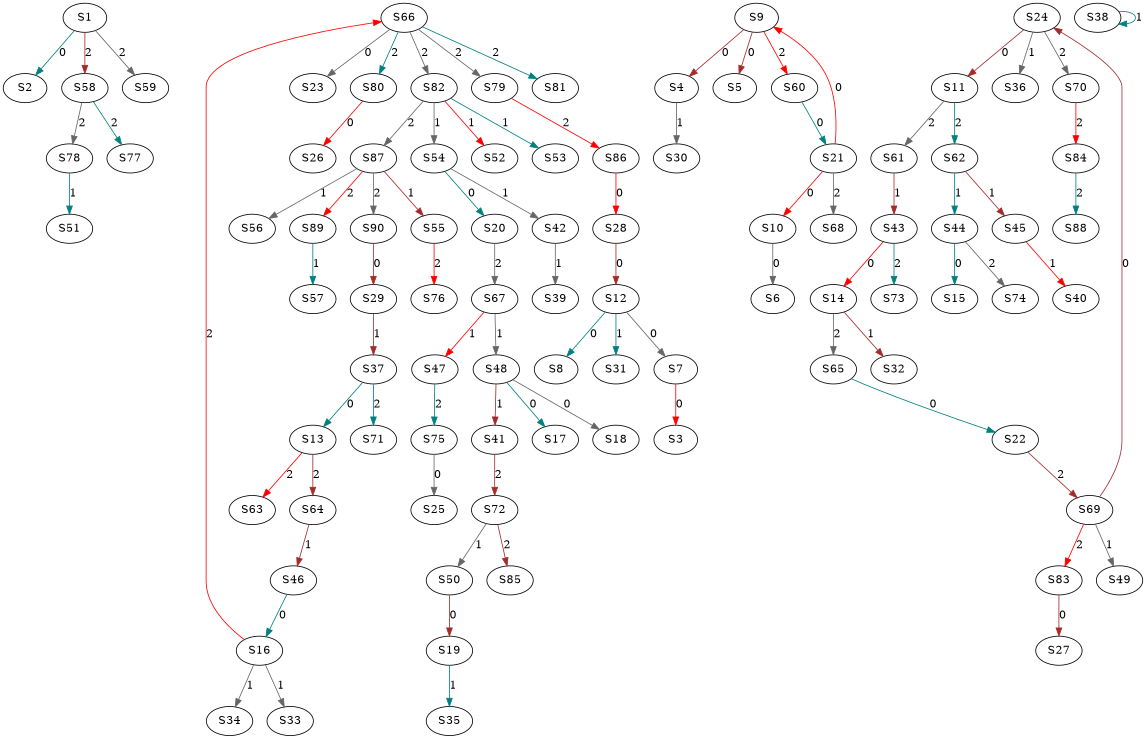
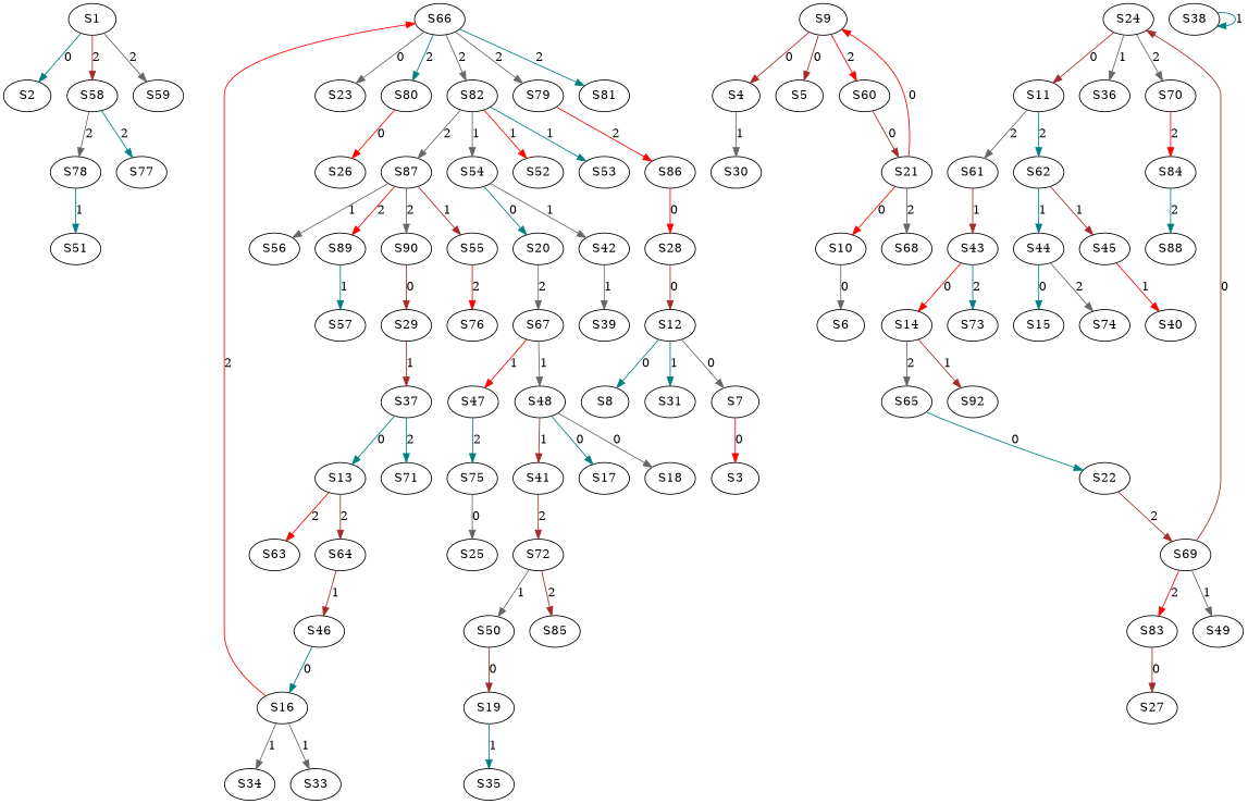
  strict digraph {
    edge [color=gray40]
    S1
    S2
    S58
    S59
    S78
    S77
    S7
    S3
    S9
    S4
    S5
    S60
    S30
    S21
    S10
    S6
    S12
    S8
    S31
    S68
    S24
    S11
    S36
    S70
    S61
    S62
    S84
    S43
    S44
    S45
    S28
    S37
    S13
    S71
    S64
    S63
    S46
    S14
    S73
    S65
-   S32
+   S32 [label=S92]
    S22
    S15
    S74
    S16
    S66
    S33
    S34
    S23
    S80
    S82
    S79
    S81
    S48
    S17
    S18
    S41
    S72
    S50
    S19
    S35
    S54
    S20
    S42
    S67
    S39
    S47
    S69
    S83
    S49
    S26
    S52
    S53
    S87
    S86
    S27
    S75
    S25
    S90
    S29
    S38
    S40
    S85
    S51
    S55
    S56
    S89
    S76
    S57
    S88
    S1 -> S2 [color=teal label=0]
    S1 -> S58 [color=brown label=2]
    S1 -> S59 [label=2]
    S58 -> S78 [label=2]
    S58 -> S77 [color=teal label=2]
    S78 -> S51 [color=teal label=1]
    S7 -> S3 [color=red label=0]
    S9 -> S4 [color=brown label=0]
    S9 -> S5 [color=brown label=0]
    S9 -> S60 [color=red label=2]
    S4 -> S30 [label=1]
-   S60 -> S21 [color=teal label=0]
+   S60 -> S21 [color=brown label=0]
    S21 -> S9 [color=red label=0]
    S21 -> S10 [color=red label=0]
    S21 -> S68 [label=2]
    S10 -> S6 [label=0]
    S12 -> S7 [label=0]
    S12 -> S8 [color=teal label=0]
    S12 -> S31 [color=teal label=1]
    S24 -> S11 [color=brown label=0]
    S24 -> S36 [label=1]
    S24 -> S70 [label=2]
    S11 -> S61 [label=2]
    S11 -> S62 [color=teal label=2]
    S70 -> S84 [color=red label=2]
    S61 -> S43 [color=brown label=1]
    S62 -> S44 [color=teal label=1]
    S62 -> S45 [color=brown label=1]
    S84 -> S88 [color=teal label=2]
    S43 -> S14 [color=red label=0]
    S43 -> S73 [color=teal label=2]
    S44 -> S15 [color=teal label=0]
    S44 -> S74 [label=2]
    S45 -> S40 [color=red label=1]
    S28 -> S12 [color=brown label=0]
    S37 -> S13 [color=teal label=0]
    S37 -> S71 [color=teal label=2]
    S13 -> S64 [color=brown label=2]
    S13 -> S63 [color=red label=2]
    S64 -> S46 [color=brown label=1]
    S46 -> S16 [color=teal label=0]
    S14 -> S65 [label=2]
    S14 -> S32 [color=brown label=1]
    S65 -> S22 [color=teal label=0]
    S22 -> S69 [color=brown label=2]
    S16 -> S66 [color=red label=2]
    S16 -> S33 [label=1]
    S16 -> S34 [label=1]
    S66 -> S23 [label=0]
    S66 -> S80 [color=teal label=2]
    S66 -> S82 [label=2]
    S66 -> S79 [label=2]
    S66 -> S81 [color=teal label=2]
    S80 -> S26 [color=red label=0]
    S82 -> S54 [label=1]
    S82 -> S52 [color=red label=1]
    S82 -> S53 [color=teal label=1]
    S82 -> S87 [label=2]
    S79 -> S86 [color=red label=2]
    S48 -> S17 [color=teal label=0]
    S48 -> S18 [label=0]
    S48 -> S41 [color=brown label=1]
    S41 -> S72 [color=brown label=2]
    S72 -> S50 [label=1]
    S72 -> S85 [color=brown label=2]
    S50 -> S19 [color=brown label=0]
    S19 -> S35 [color=teal label=1]
    S54 -> S20 [color=teal label=0]
    S54 -> S42 [label=1]
    S20 -> S67 [label=2]
    S42 -> S39 [label=1]
    S67 -> S48 [label=1]
    S67 -> S47 [color=red label=1]
    S47 -> S75 [color=teal label=2]
    S69 -> S24 [color=brown label=0]
    S69 -> S83 [color=red label=2]
    S69 -> S49 [label=1]
    S83 -> S27 [color=brown label=0]
    S87 -> S90 [label=2]
    S87 -> S55 [color=brown label=1]
    S87 -> S56 [label=1]
    S87 -> S89 [color=red label=2]
    S86 -> S28 [color=red label=0]
    S75 -> S25 [label=0]
    S90 -> S29 [color=brown label=0]
    S29 -> S37 [color=brown label=1]
    S38 -> S38 [color=teal label=1]
    S55 -> S76 [color=red label=2]
    S89 -> S57 [color=teal label=1]
  }
